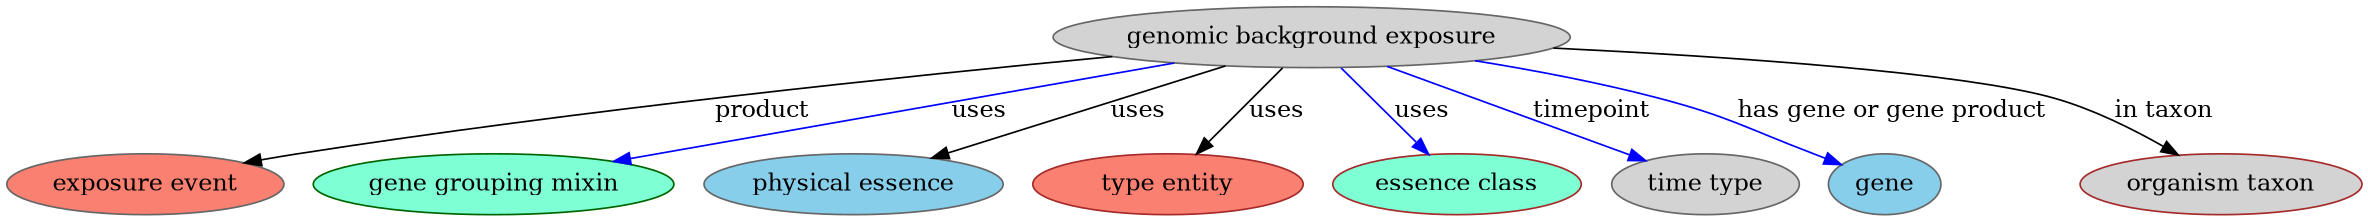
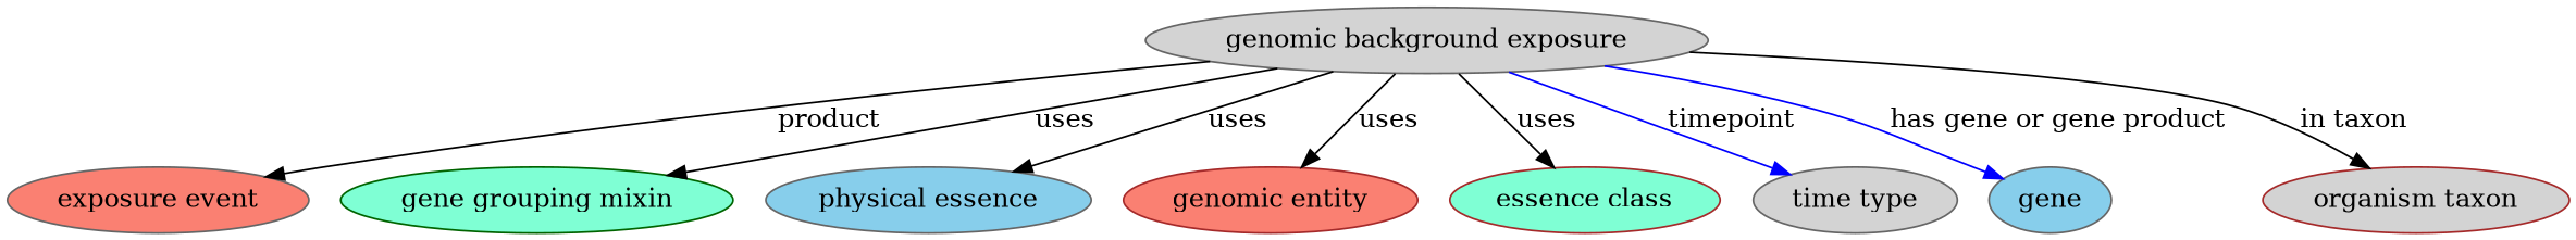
  digraph {
    node [color=gray40 fillcolor=lightgrey style=filled]
    n1 [height=0.5 label="genomic background exposure" width=3.3219]
    "exposure event" [fillcolor=salmon height=0.5 width=1.7693]
    "gene grouping mixin" [color=darkgreen fillcolor=aquamarine height=0.5 width=2.3651]
    "physical essence" [fillcolor=skyblue height=0.5 width=1.9318]
-   "genomic entity" [color=brown fillcolor=salmon height=0.5 width=1.7693 label="type entity"]
+   "genomic entity" [color=brown fillcolor=salmon height=0.5 width=1.7693]
    n6 [color=brown fillcolor=aquamarine height=0.5 label="essence class" width=1.7151]
    n7 [height=0.5 label="time type" width=1.2277]
    n8 [fillcolor=skyblue height=0.5 label=gene width=0.75827]
    n9 [color=brown height=0.5 label="organism taxon" width=1.8234]
    n1 -> "exposure event" [label=product]
-   n1 -> "gene grouping mixin" [label=uses color=blue]
+   n1 -> "gene grouping mixin" [label=uses]
    n1 -> "physical essence" [label=uses]
    n1 -> "genomic entity" [label=uses]
-   n1 -> n6 [label=uses color=blue]
+   n1 -> n6 [label=uses]
    n1 -> n7 [color=blue label=timepoint style=solid]
    n1 -> n8 [color=blue label="has gene or gene product" style=solid]
    n1 -> n9 [color=black label="in taxon" style=solid]
  }
